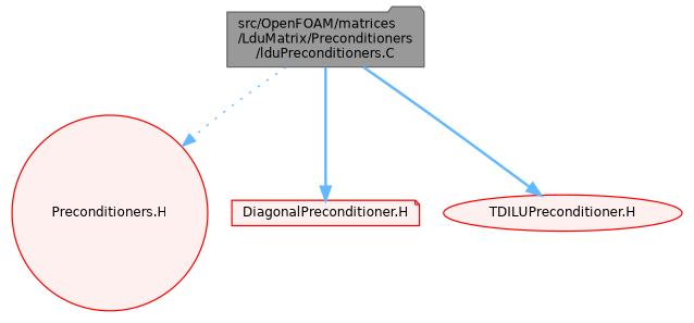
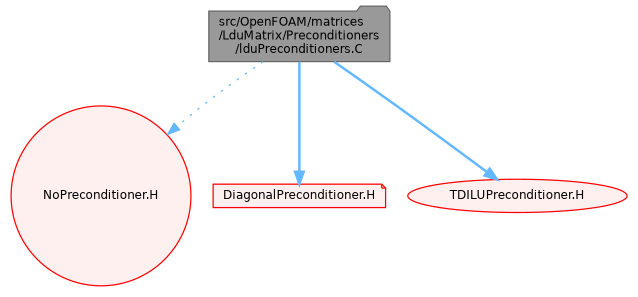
  digraph {
    node [color=red fillcolor="#FFF0F0" fontname=Helvetica fontsize=10 style=filled]
    edge [color=steelblue1 fontname=Helvetica fontsize=10 labelfontname=Helvetica labelfontsize=10 style=bold]
    n1 [color=gray40 fillcolor=grey60 fontcolor=black height=0.2 label="src/OpenFOAM/matrices\l/LduMatrix/Preconditioners\l/lduPreconditioners.C" shape=folder width=0.4]
-   n2 [height=0.2 label="Preconditioners.H" shape=circle width=0.4]
+   n2 [height=0.2 label="NoPreconditioner.H" shape=circle width=0.4]
    n3 [height=0.2 label="DiagonalPreconditioner.H" shape=note width=0.4]
    n4 [height=0.2 label="TDILUPreconditioner.H" shape=ellipse width=0.4]
    n1 -> n2 [style=dotted]
    n1 -> n3
    n1 -> n4
  }
